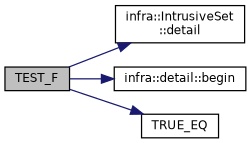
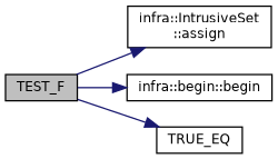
  digraph {
    rankdir=LR
    node [color=black fillcolor=white fontname=Helvetica fontsize=10 shape=record style=filled]
    edge [color=midnightblue fontname=Helvetica fontsize=10 labelfontname=Helvetica labelfontsize=10 style=solid]
    n1 [fillcolor=grey75 fontcolor=black height=0.2 label=TEST_F width=0.4]
-   n2 [height=0.2 label="infra::IntrusiveSet\l::detail" width=0.4]
-   n3 [height=0.2 label="infra::detail::begin" width=0.4]
+   n2 [height=0.2 label="infra::IntrusiveSet\l::assign" width=0.4]
+   n3 [height=0.2 label="infra::begin::begin" width=0.4]
    n4 [height=0.2 label=TRUE_EQ width=0.4]
    n1 -> n2
    n1 -> n3
    n1 -> n4
  }
